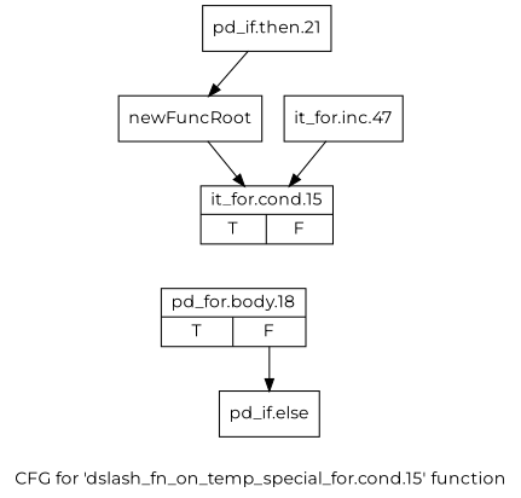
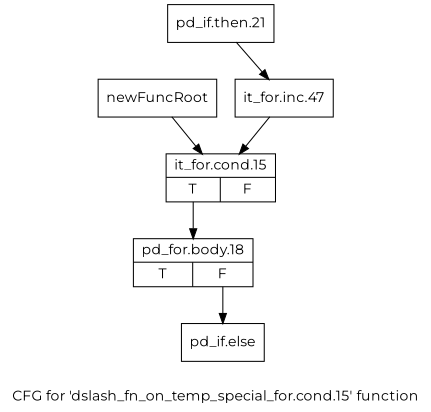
  digraph {
    fontname=Montserrat
    label="CFG for 'dslash_fn_on_temp_special_for.cond.15' function"
    node [fontname=Montserrat shape=record]
    edge [fontname=Montserrat]
    n1 [label="{newFuncRoot}"]
    n2 [label="{it_for.cond.15|{<s0>T|<s1>F}}"]
    n3 [label="{pd_for.body.18|{<s0>T|<s1>F}}"]
    n4 [label="{pd_if.else}"]
    n5 [label="{pd_if.then.21}"]
    n6 [label="{it_for.inc.47}"]
    n1 -> n2
+   n2 -> n3 [tailport=s0]
    n3 -> n4 [tailport=s1]
-   n5 -> n1
+   n5 -> n6
    n6 -> n2
  }
